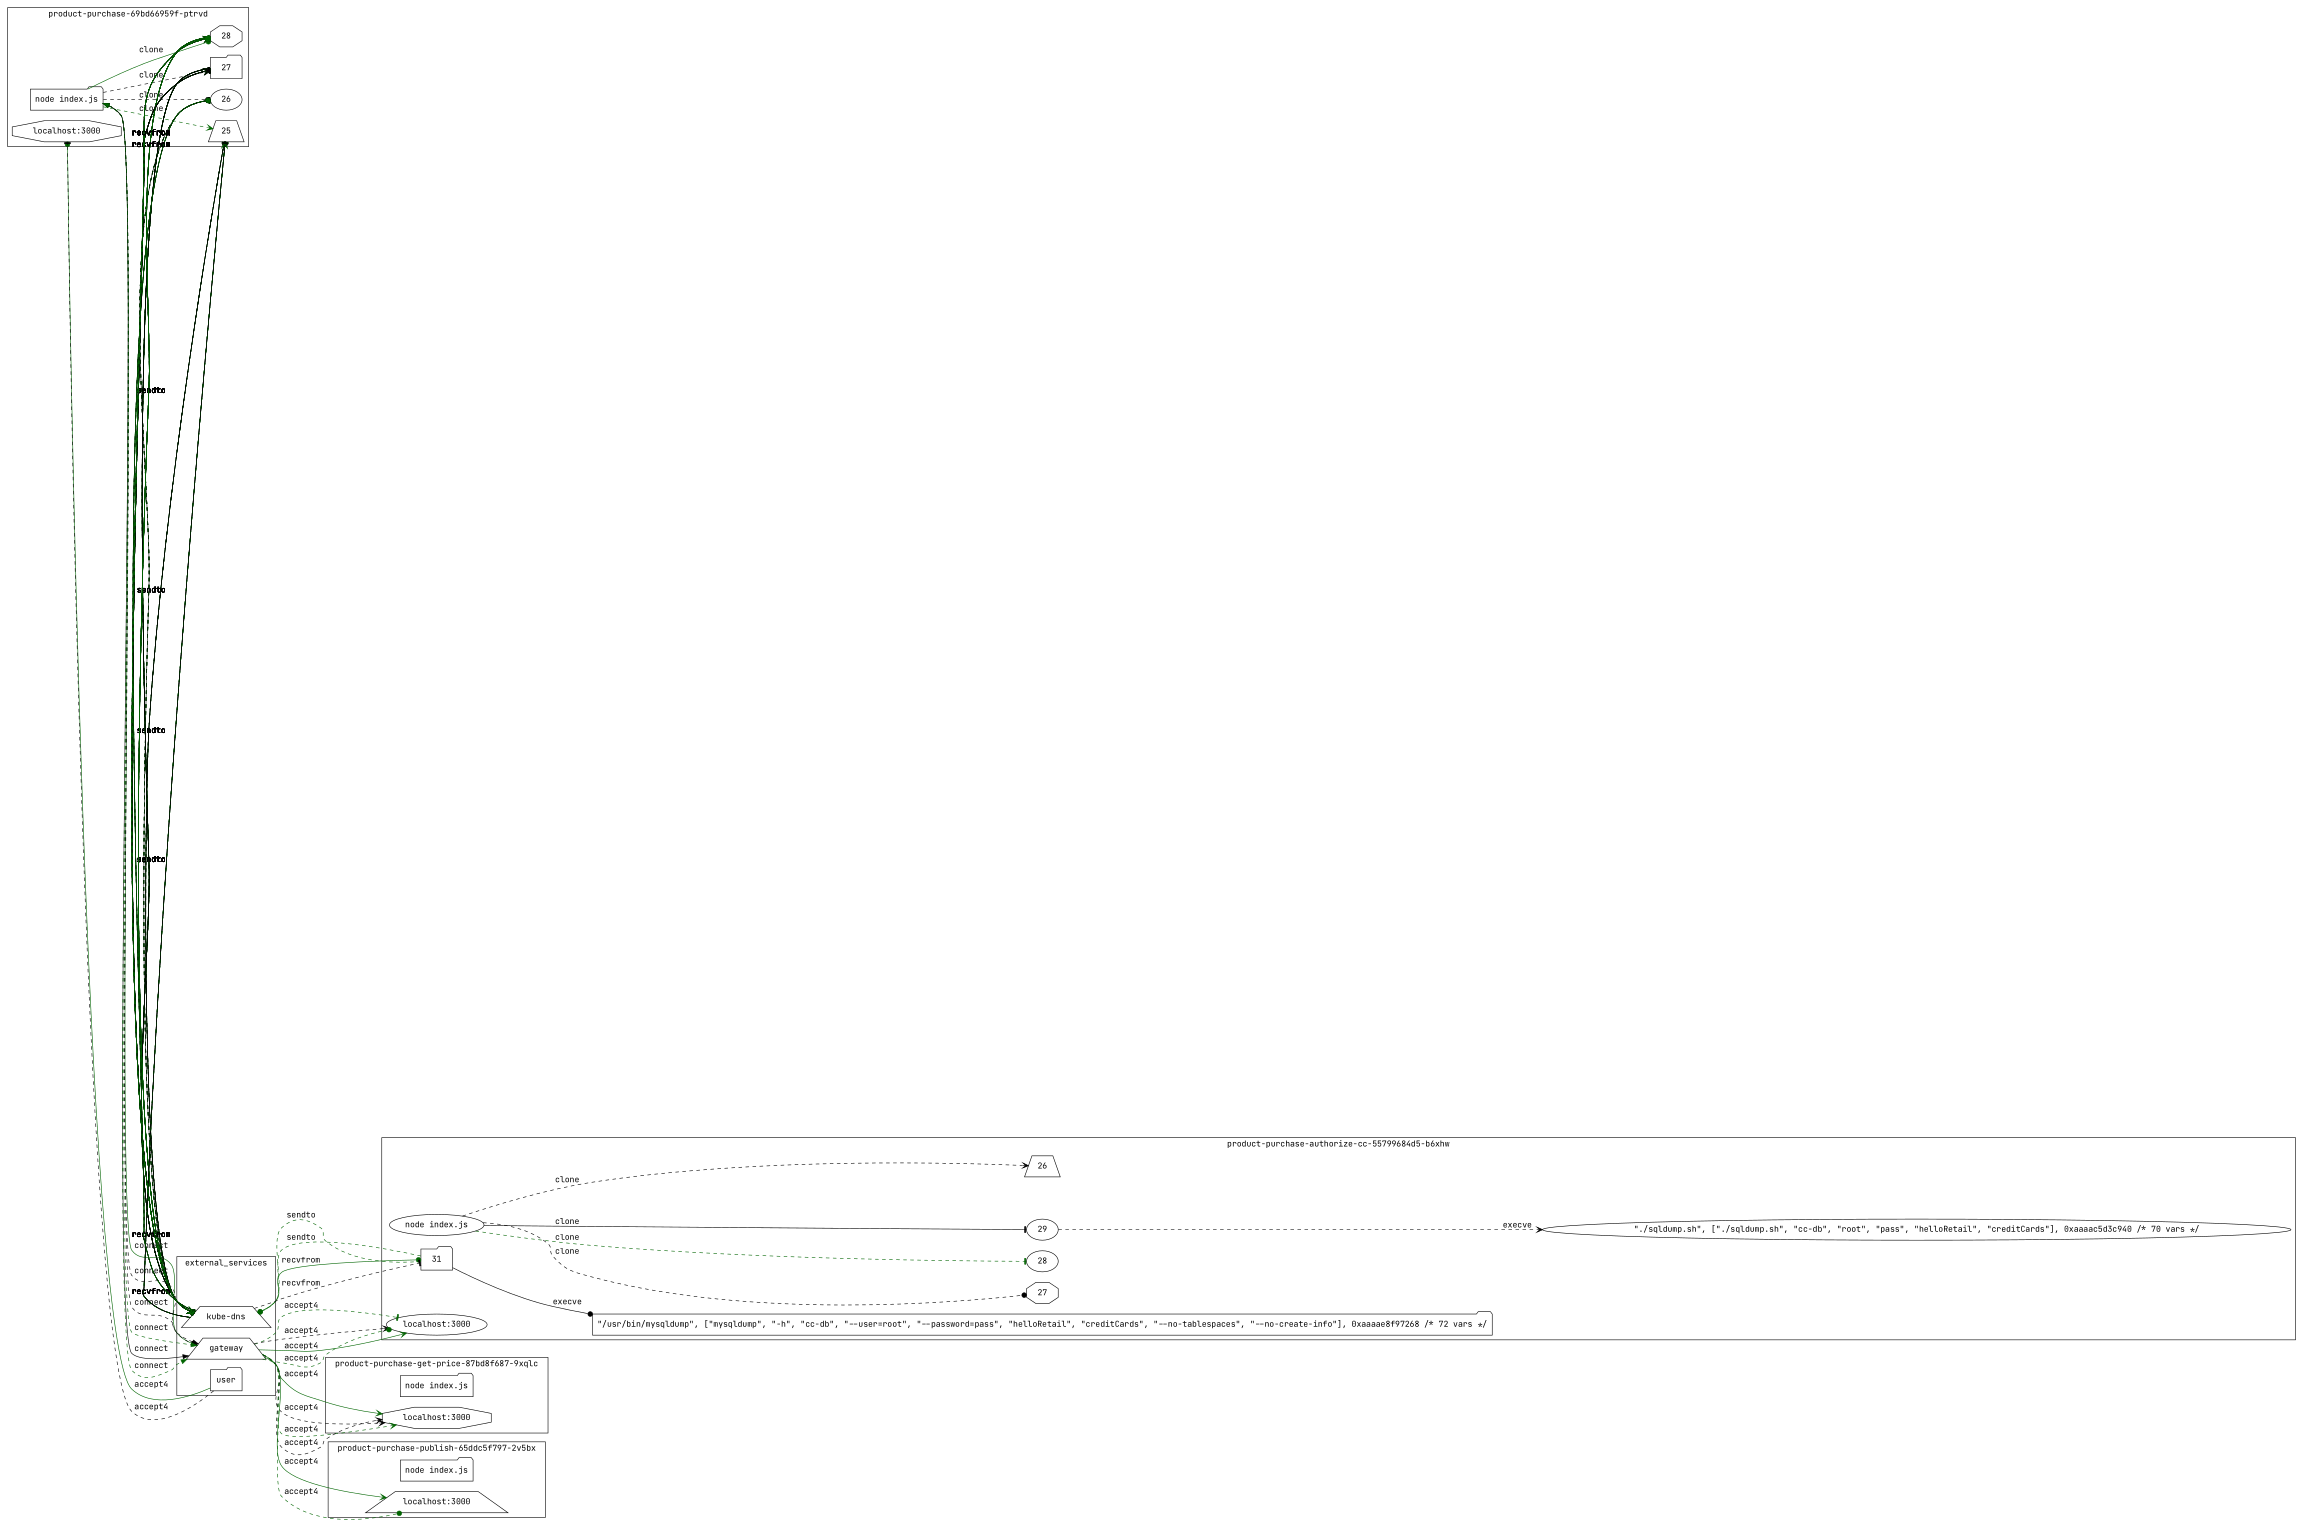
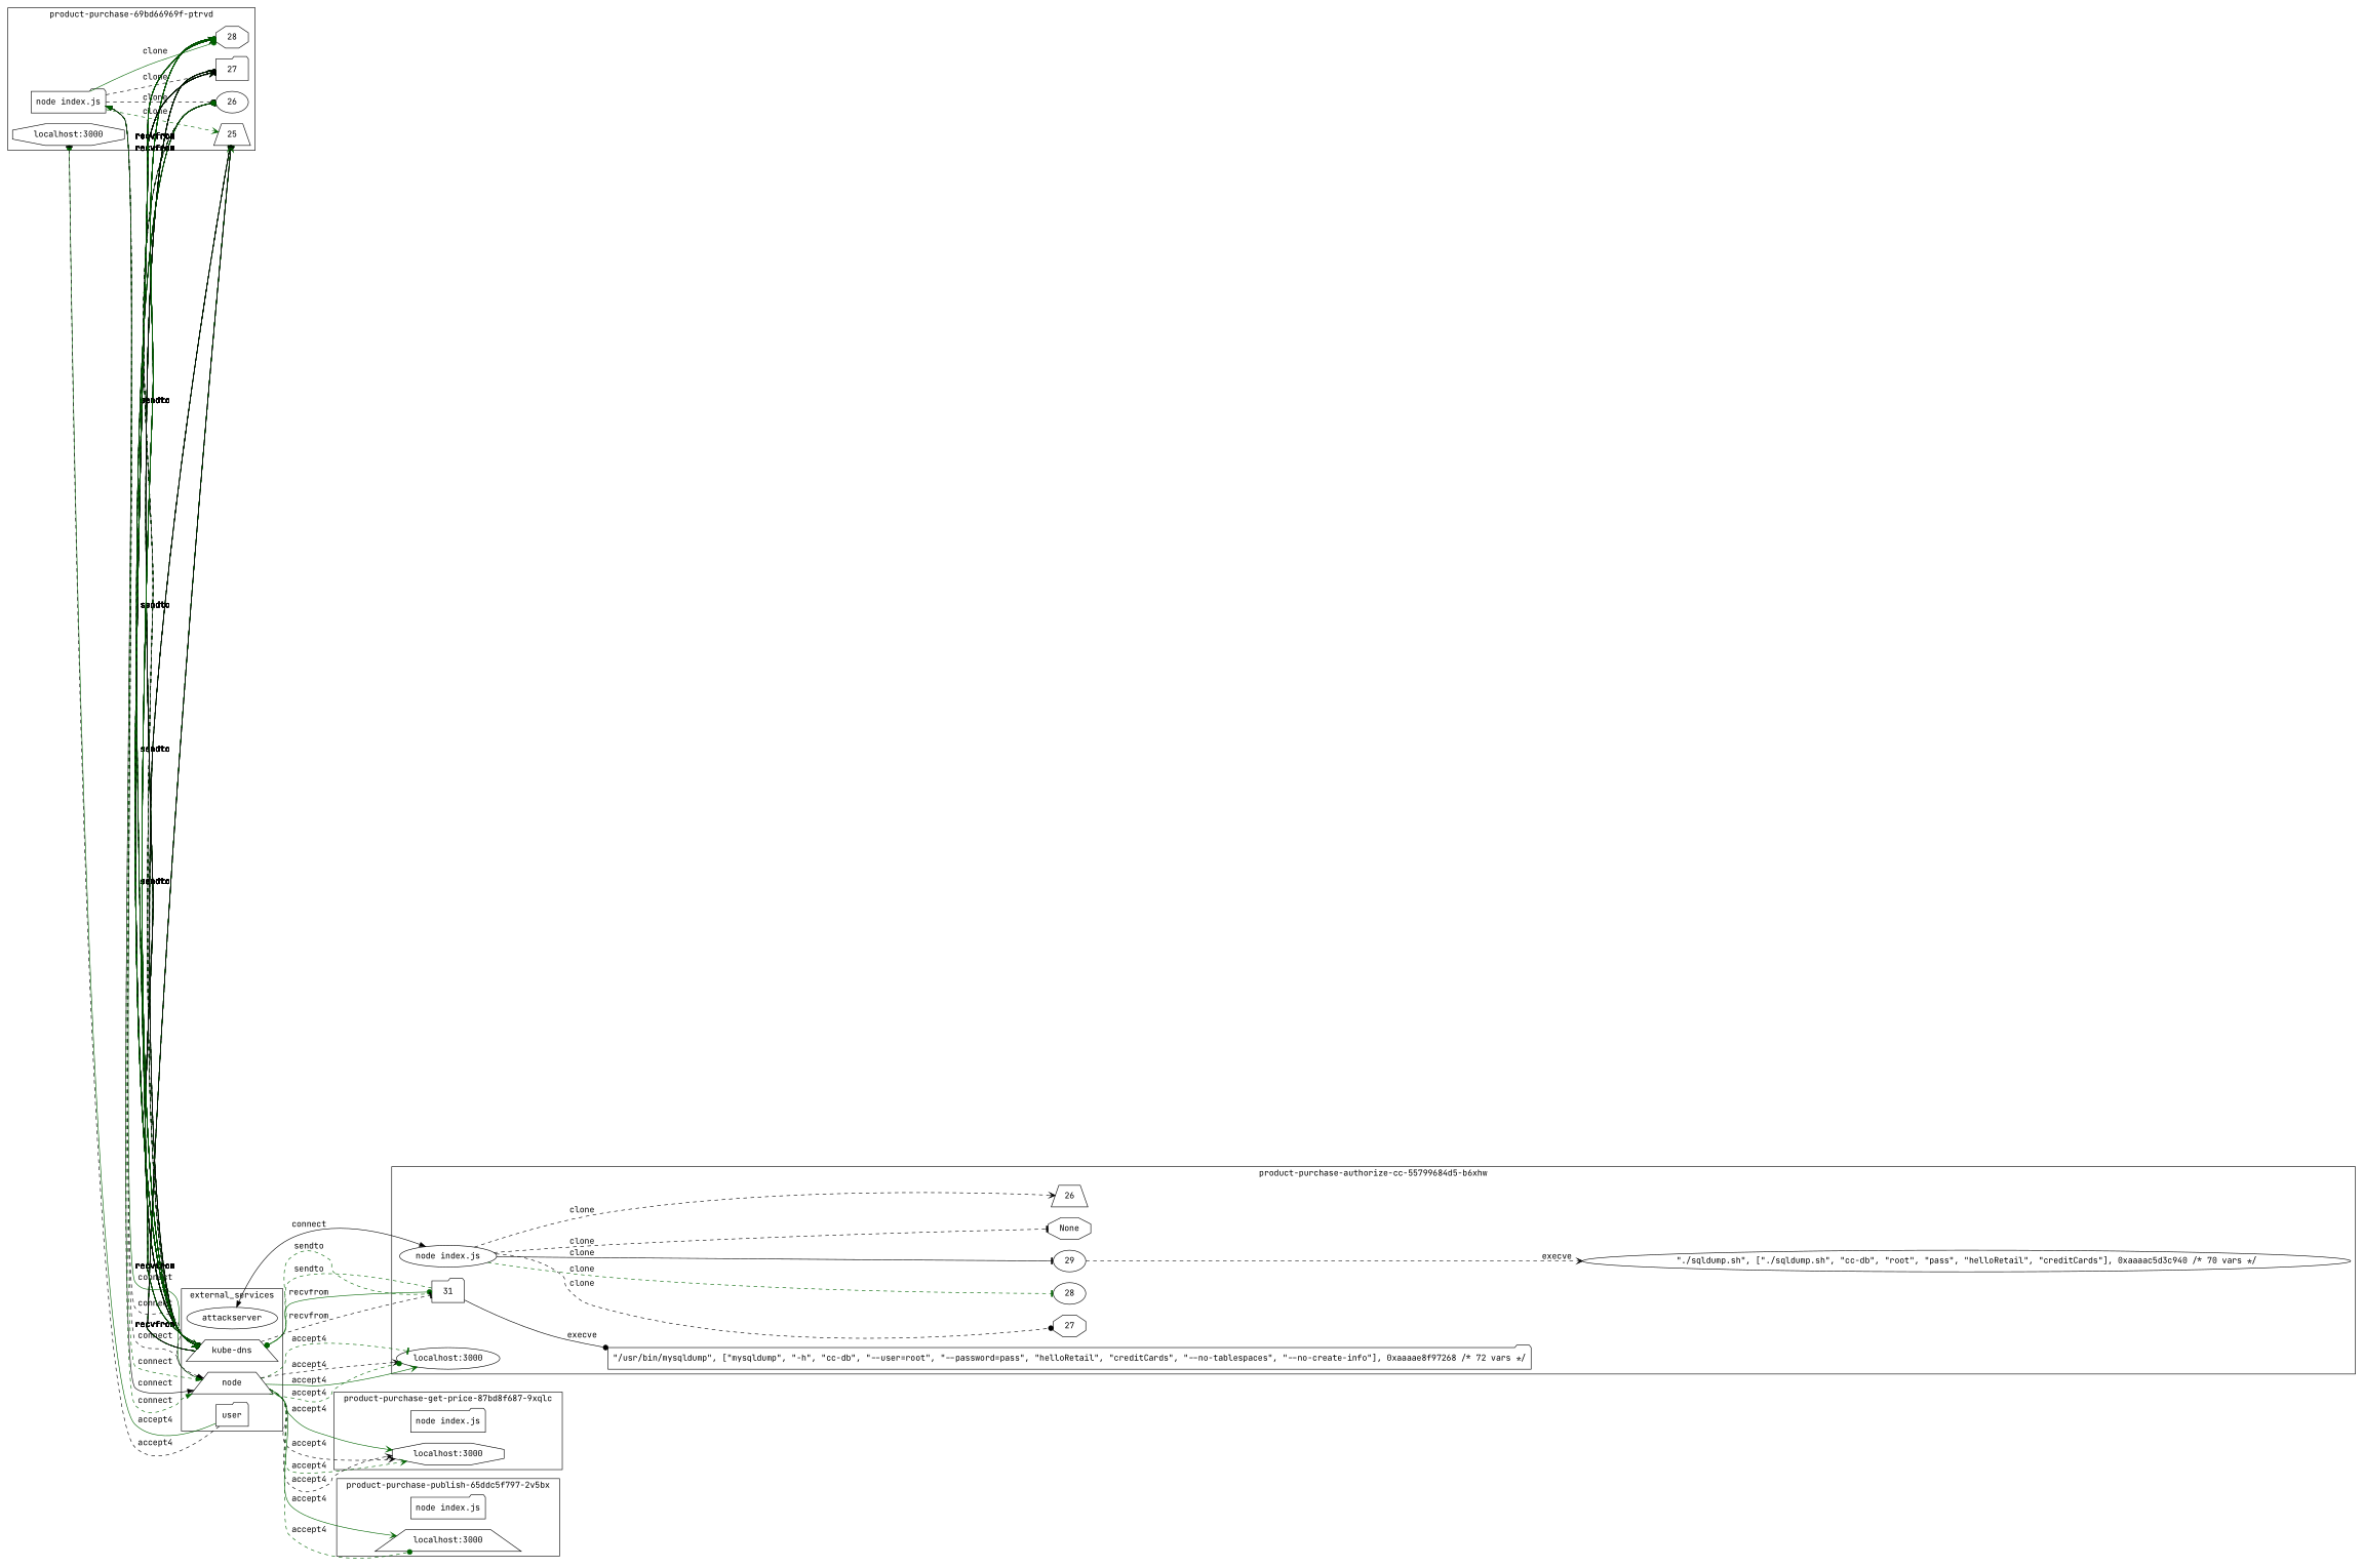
  digraph {
    fontname="JetBrains Mono"
    rankdir=LR
    node [fontname="JetBrains Mono" shape=ellipse]
    edge [arrowhead=vee color=black fontname="JetBrains Mono" style=dashed]
    n1 [label="node index.js"]
    n2 [label=26 shape=trapezium]
    n3 [label=27 shape=octagon]
    n4 [label=28]
    n5 [label=29]
+   None [shape=octagon]
    n7 [label="localhost:3000"]
    n8 [label="\"./sqldump.sh\", [\"./sqldump.sh\", \"cc-db\", \"root\", \"pass\", \"helloRetail\", \"creditCards\"], 0xaaaac5d3c940 /* 70 vars */"]
    n9 [label=31 shape=folder]
    n10 [label="\"/usr/bin/mysqldump\", [\"mysqldump\", \"-h\", \"cc-db\", \"--user=root\", \"--password=pass\", \"helloRetail\", \"creditCards\", \"--no-tablespaces\", \"--no-create-info\"], 0xaaaae8f97268 /* 72 vars */" shape=folder]
    n11 [label="node index.js" shape=folder]
    n12 [label=25 shape=trapezium]
    n13 [label=26]
    n14 [label=27 shape=folder]
    n15 [label=28 shape=octagon]
    n16 [label="localhost:3000" shape=octagon]
    n17 [label="node index.js" shape=folder]
    n18 [label="localhost:3000" shape=octagon]
    n19 [label="node index.js" shape=folder]
    n20 [label="localhost:3000" shape=trapezium]
+   n21 [label=attackserver]
    n22 [label="kube-dns" shape=trapezium]
-   n23 [label=gateway shape=trapezium]
+   n23 [label="node" shape=trapezium]
    user [shape=folder]
    subgraph cluster_1 {
      label=" product-purchase-authorize-cc-55799684d5-b6xhw "
      n1
      n2
      n3
      n4
      n5
+     None
      n7
      n8
      n9
      n10
    }
    subgraph cluster_2 {
-     label=" product-purchase-69bd66959f-ptrvd "
+     label=" product-purchase-69bd66969f-ptrvd "
      n11
      n12
      n13
      n14
      n15
      n16
    }
    subgraph cluster_3 {
      label=" product-purchase-get-price-87bd8f687-9xqlc "
      n17
      n18
    }
    subgraph cluster_4 {
      label=" product-purchase-publish-65ddc5f797-2v5bx "
      n19
      n20
    }
    subgraph cluster_5 {
      label=external_services
+     n21
      n22
      n23
      user
    }
    n1 -> n2 [label=clone]
    n1 -> n3 [arrowhead=dot label=clone]
    n1 -> n4 [arrowhead=tee color=darkgreen label=clone]
    n1 -> n5 [arrowhead=tee label=clone style=solid]
+   n1 -> None [arrowhead=tee label=clone]
+   n1 -> n21 [dir=both label=connect style=solid arrowhead=""]
    n5 -> n8 [label=execve]
    n9 -> n10 [arrowhead=dot label=execve style=solid]
    n9 -> n22 [arrowhead=dot color=darkgreen label=sendto]
    n9 -> n22 [arrowhead=dot color=darkgreen label=sendto]
    n11 -> n12 [color=darkgreen label=clone]
    n11 -> n13 [arrowhead=dot label=clone]
    n11 -> n14 [label=clone]
    n11 -> n15 [arrowhead=dot color=darkgreen label=clone style=solid]
    n11 -> n23 [color=darkgreen dir=both label=connect style=solid arrowhead=""]
    n11 -> n23 [dir=both label=connect arrowhead=""]
    n11 -> n23 [dir=both label=connect arrowhead=""]
    n11 -> n23 [color=darkgreen dir=both label=connect arrowhead=""]
    n11 -> n23 [dir=both label=connect style=solid arrowhead=""]
    n11 -> n23 [color=darkgreen dir=both label=connect arrowhead=""]
    n12 -> n22 [color=darkgreen label=sendto style=solid]
    n12 -> n22 [arrowhead=dot color=darkgreen label=sendto]
    n12 -> n22 [arrowhead=dot color=darkgreen label=sendto style=solid]
    n12 -> n22 [arrowhead=dot label=sendto]
    n12 -> n22 [label=sendto]
    n12 -> n22 [color=darkgreen label=sendto]
    n12 -> n22 [arrowhead=dot label=sendto style=solid]
    n12 -> n22 [arrowhead=tee label=sendto style=solid]
    n13 -> n22 [arrowhead=tee label=sendto style=solid]
    n13 -> n22 [arrowhead=dot label=sendto]
    n13 -> n22 [arrowhead=dot label=sendto]
    n13 -> n22 [label=sendto]
    n13 -> n22 [color=darkgreen label=sendto]
    n13 -> n22 [arrowhead=dot color=darkgreen label=sendto]
    n13 -> n22 [color=darkgreen label=sendto]
    n13 -> n22 [arrowhead=tee label=sendto]
    n14 -> n22 [arrowhead=dot color=darkgreen label=sendto]
    n14 -> n22 [arrowhead=tee color=darkgreen label=sendto]
    n14 -> n22 [arrowhead=tee label=sendto style=solid]
    n14 -> n22 [arrowhead=tee label=sendto]
    n14 -> n22 [label=sendto style=solid]
    n14 -> n22 [arrowhead=dot color=darkgreen label=sendto style=solid]
    n14 -> n22 [label=sendto]
    n14 -> n22 [color=darkgreen label=sendto style=solid]
    n14 -> n22 [arrowhead=tee label=sendto]
    n14 -> n22 [arrowhead=tee label=sendto style=solid]
    n14 -> n22 [color=darkgreen label=sendto]
    n14 -> n22 [color=darkgreen label=sendto style=solid]
    n14 -> n22 [arrowhead=tee color=darkgreen label=sendto style=solid]
    n14 -> n22 [arrowhead=dot label=sendto]
    n14 -> n22 [arrowhead=tee label=sendto style=solid]
    n14 -> n22 [arrowhead=dot label=sendto style=solid]
    n15 -> n22 [arrowhead=dot color=darkgreen label=sendto]
    n15 -> n22 [label=sendto style=solid]
    n15 -> n22 [label=sendto style=solid]
    n15 -> n22 [color=darkgreen label=sendto style=solid]
    n15 -> n22 [label=sendto style=solid]
    n15 -> n22 [arrowhead=tee label=sendto]
    n15 -> n22 [arrowhead=tee label=sendto]
    n15 -> n22 [label=sendto style=solid]
    n15 -> n22 [color=darkgreen label=sendto style=solid]
    n15 -> n22 [arrowhead=tee color=darkgreen label=sendto style=solid]
    n15 -> n22 [label=sendto]
    n15 -> n22 [arrowhead=dot label=sendto style=solid]
    n15 -> n22 [color=darkgreen label=sendto]
    n15 -> n22 [arrowhead=dot color=darkgreen label=sendto style=solid]
    n15 -> n22 [color=darkgreen label=sendto style=solid]
    n15 -> n22 [color=darkgreen label=sendto]
    n22 -> n9 [arrowhead=dot color=darkgreen label=recvfrom style=solid]
    n22 -> n9 [arrowhead=tee label=recvfrom]
    n22 -> n12 [arrowhead=tee color=darkgreen label=recvfrom style=solid]
    n22 -> n12 [color=darkgreen label=recvfrom]
    n22 -> n12 [arrowhead=dot label=recvfrom style=solid]
    n22 -> n12 [arrowhead=dot label=recvfrom style=solid]
    n22 -> n12 [arrowhead=tee color=darkgreen label=recvfrom]
    n22 -> n12 [color=darkgreen label=recvfrom]
    n22 -> n12 [arrowhead=tee color=darkgreen label=recvfrom]
    n22 -> n12 [arrowhead=tee label=recvfrom style=solid]
    n22 -> n13 [arrowhead=tee color=darkgreen label=recvfrom style=solid]
    n22 -> n13 [arrowhead=dot color=darkgreen label=recvfrom style=solid]
    n22 -> n13 [arrowhead=tee color=darkgreen label=recvfrom]
    n22 -> n13 [arrowhead=tee color=darkgreen label=recvfrom style=solid]
    n22 -> n13 [arrowhead=dot label=recvfrom]
    n22 -> n13 [arrowhead=tee label=recvfrom]
    n22 -> n13 [arrowhead=dot label=recvfrom style=solid]
    n22 -> n13 [arrowhead=dot color=darkgreen label=recvfrom style=solid]
    n22 -> n14 [color=darkgreen label=recvfrom style=solid]
    n22 -> n14 [label=recvfrom]
    n22 -> n14 [arrowhead=dot label=recvfrom style=solid]
    n22 -> n14 [arrowhead=tee color=darkgreen label=recvfrom style=solid]
    n22 -> n14 [label=recvfrom style=solid]
    n22 -> n14 [arrowhead=tee label=recvfrom]
    n22 -> n14 [label=recvfrom]
    n22 -> n14 [label=recvfrom style=solid]
    n22 -> n14 [label=recvfrom style=solid]
    n22 -> n14 [arrowhead=tee label=recvfrom style=solid]
    n22 -> n14 [color=darkgreen label=recvfrom]
    n22 -> n14 [arrowhead=tee label=recvfrom style=solid]
    n22 -> n14 [arrowhead=tee color=darkgreen label=recvfrom style=solid]
    n22 -> n14 [arrowhead=tee label=recvfrom]
    n22 -> n14 [label=recvfrom style=solid]
    n22 -> n14 [arrowhead=tee label=recvfrom]
    n22 -> n15 [label=recvfrom style=solid]
    n22 -> n15 [color=darkgreen label=recvfrom]
    n22 -> n15 [label=recvfrom style=solid]
    n22 -> n15 [arrowhead=tee label=recvfrom style=solid]
    n22 -> n15 [label=recvfrom style=solid]
    n22 -> n15 [arrowhead=dot label=recvfrom]
    n22 -> n15 [color=darkgreen label=recvfrom]
    n22 -> n15 [arrowhead=dot label=recvfrom]
    n22 -> n15 [color=darkgreen label=recvfrom style=solid]
    n22 -> n15 [color=darkgreen label=recvfrom]
    n22 -> n15 [color=darkgreen label=recvfrom]
    n22 -> n15 [label=recvfrom style=solid]
    n22 -> n15 [arrowhead=dot color=darkgreen label=recvfrom]
    n22 -> n15 [arrowhead=tee color=darkgreen label=recvfrom]
    n22 -> n15 [color=darkgreen label=recvfrom style=solid]
    n22 -> n15 [arrowhead=dot color=darkgreen label=recvfrom]
    n23 -> n7 [arrowhead=tee color=darkgreen label=accept4]
    n23 -> n7 [label=accept4]
    n23 -> n7 [color=darkgreen label=accept4 style=solid]
    n23 -> n7 [arrowhead=dot color=darkgreen label=accept4]
    n23 -> n18 [color=darkgreen label=accept4 style=solid]
    n23 -> n18 [label=accept4]
    n23 -> n18 [color=darkgreen label=accept4]
    n23 -> n18 [label=accept4]
    n23 -> n20 [color=darkgreen label=accept4 style=solid]
    n23 -> n20 [arrowhead=dot color=darkgreen label=accept4]
    user -> n16 [arrowhead=dot color=darkgreen label=accept4 style=solid]
    user -> n16 [arrowhead=tee label=accept4]
  }
